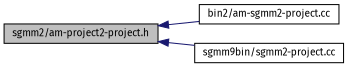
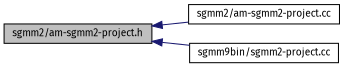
  digraph {
    fontname="Fira Sans"
    rankdir=LR
    node [color=black fillcolor=white fontname="Fira Sans" fontsize=10 shape=record style=filled]
    edge [color=midnightblue dir=back fontname="Fira Sans" fontsize=10 labelfontname=Helvetica labelfontsize=10 style=solid]
-   n1 [fillcolor=grey75 fontcolor=black height=0.2 label="sgmm2/am-project2-project.h" width=0.4]
-   n2 [height=0.2 label="bin2/am-sgmm2-project.cc" width=0.4]
+   n1 [fillcolor=grey75 fontcolor=black height=0.2 label="sgmm2/am-sgmm2-project.h" width=0.4]
+   n2 [height=0.2 label="sgmm2/am-sgmm2-project.cc" width=0.4]
    n3 [height=0.2 label="sgmm9bin/sgmm2-project.cc" width=0.4]
    n1 -> n2
    n1 -> n3
  }
